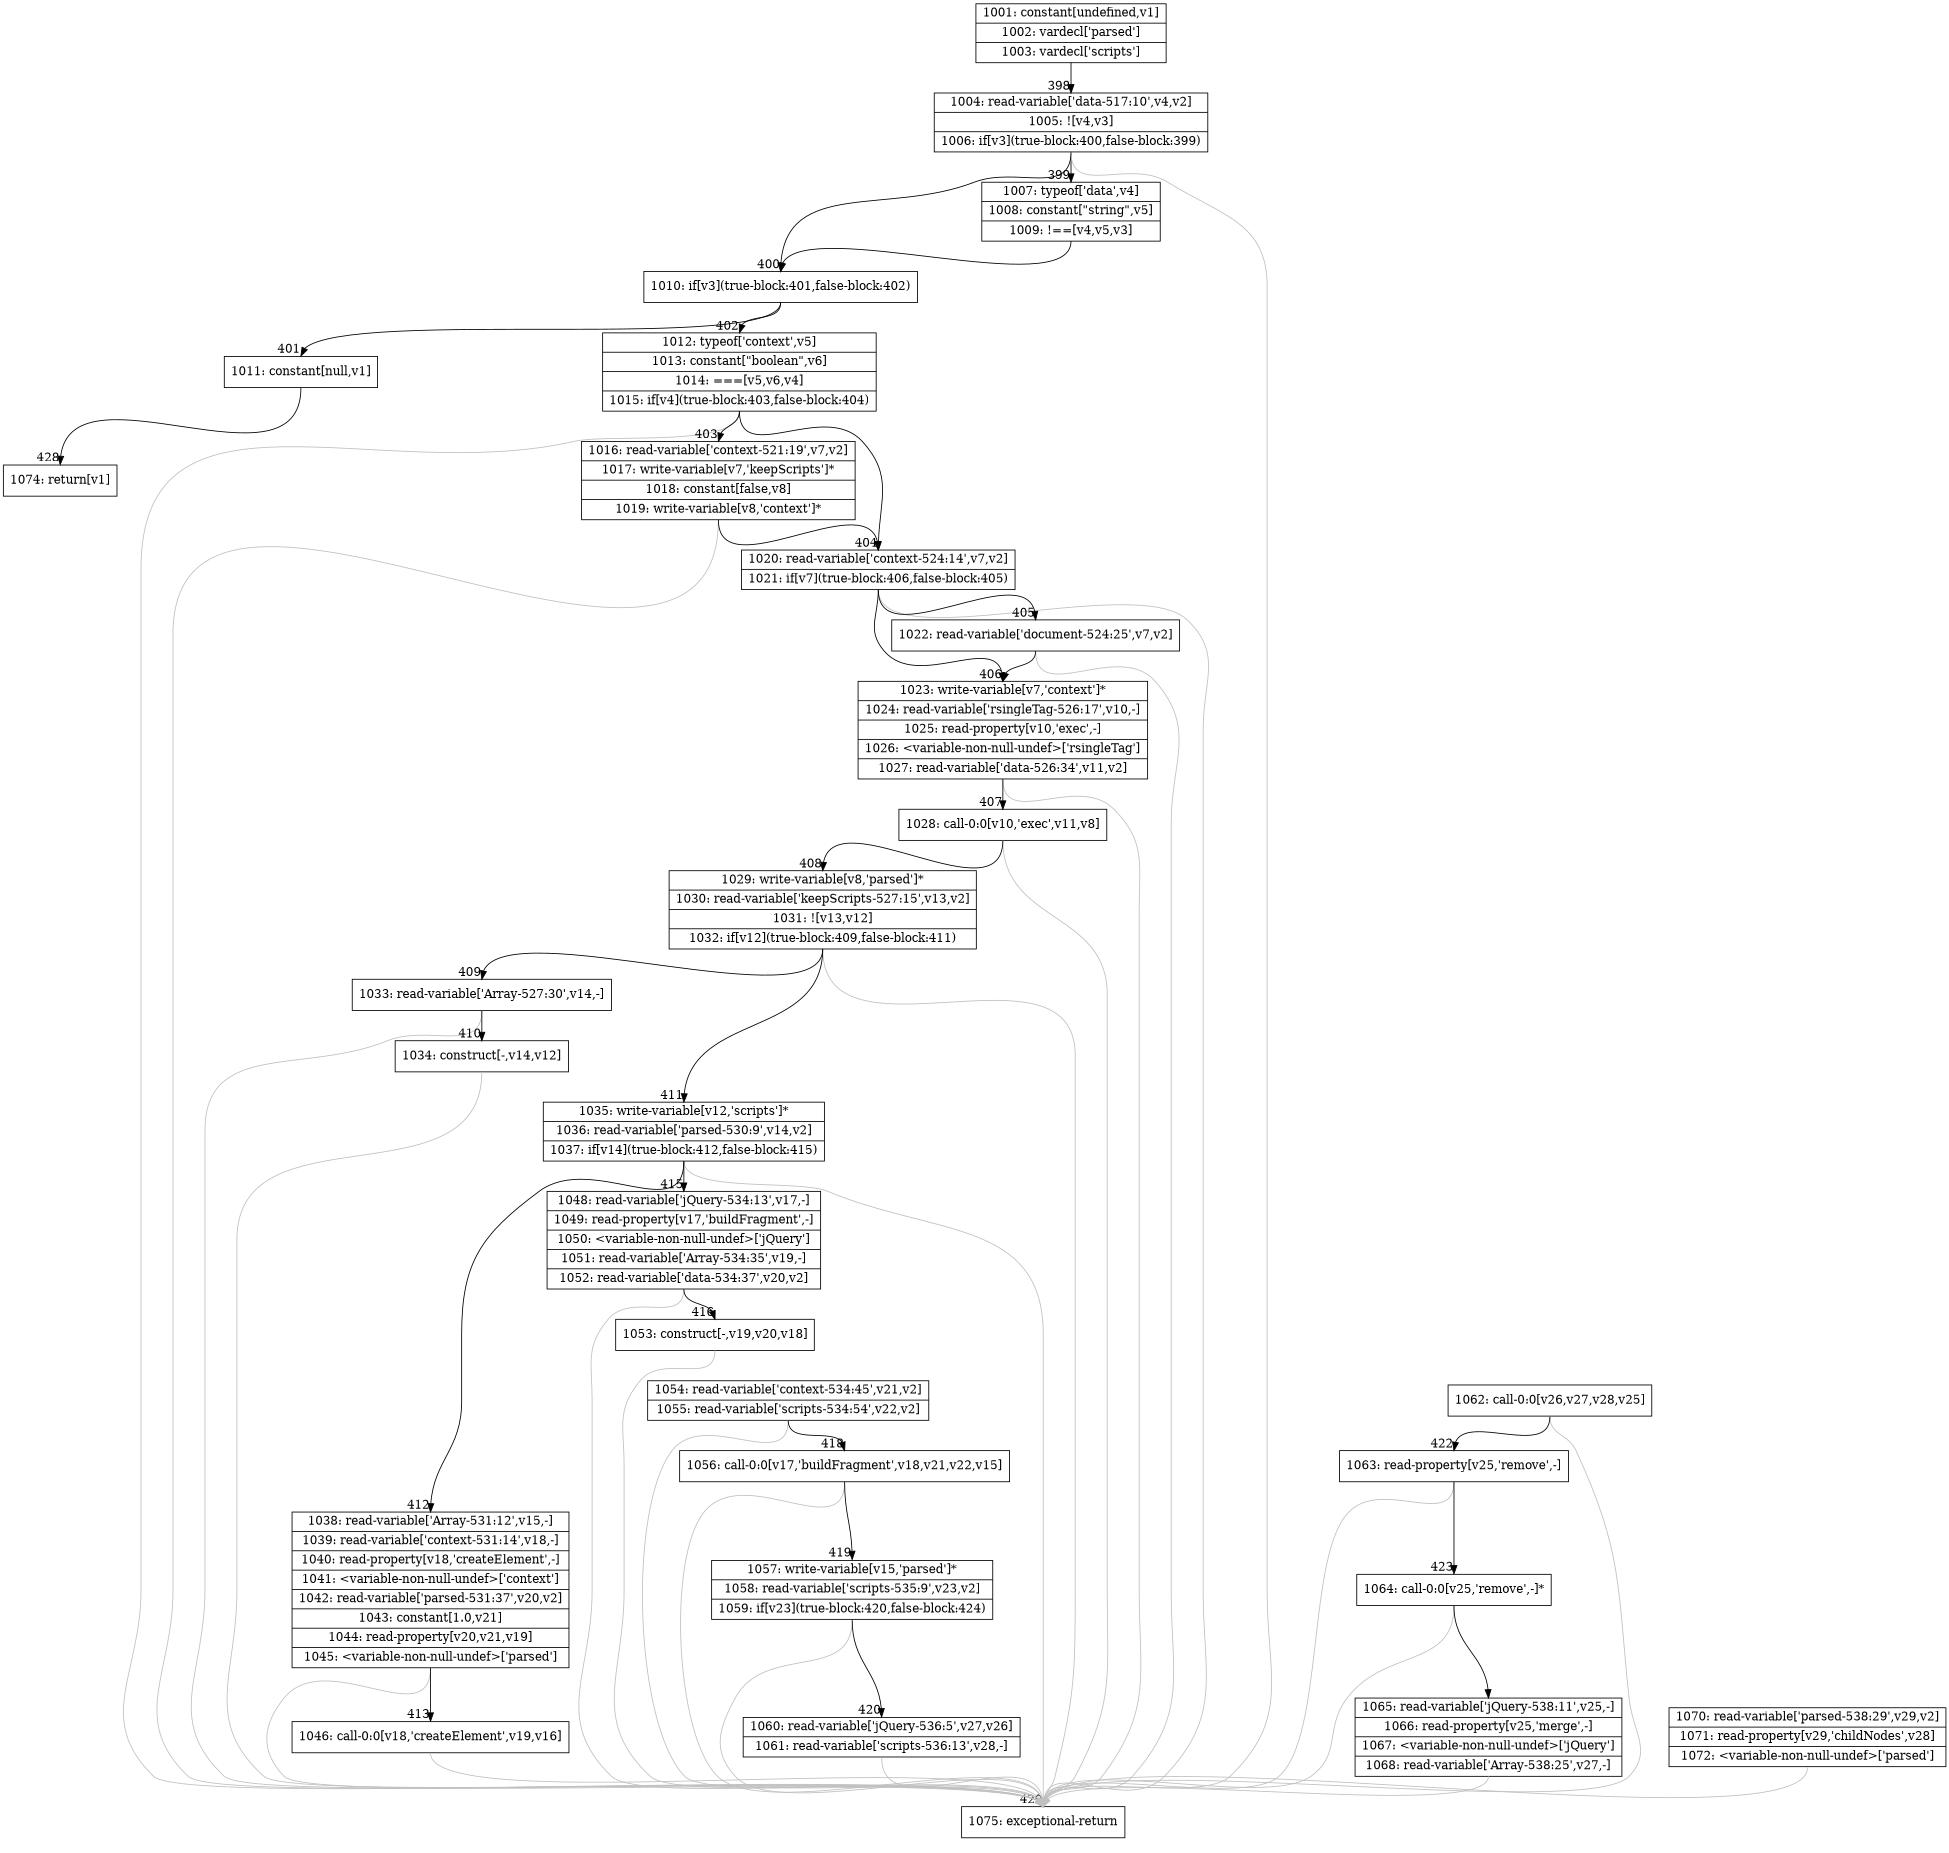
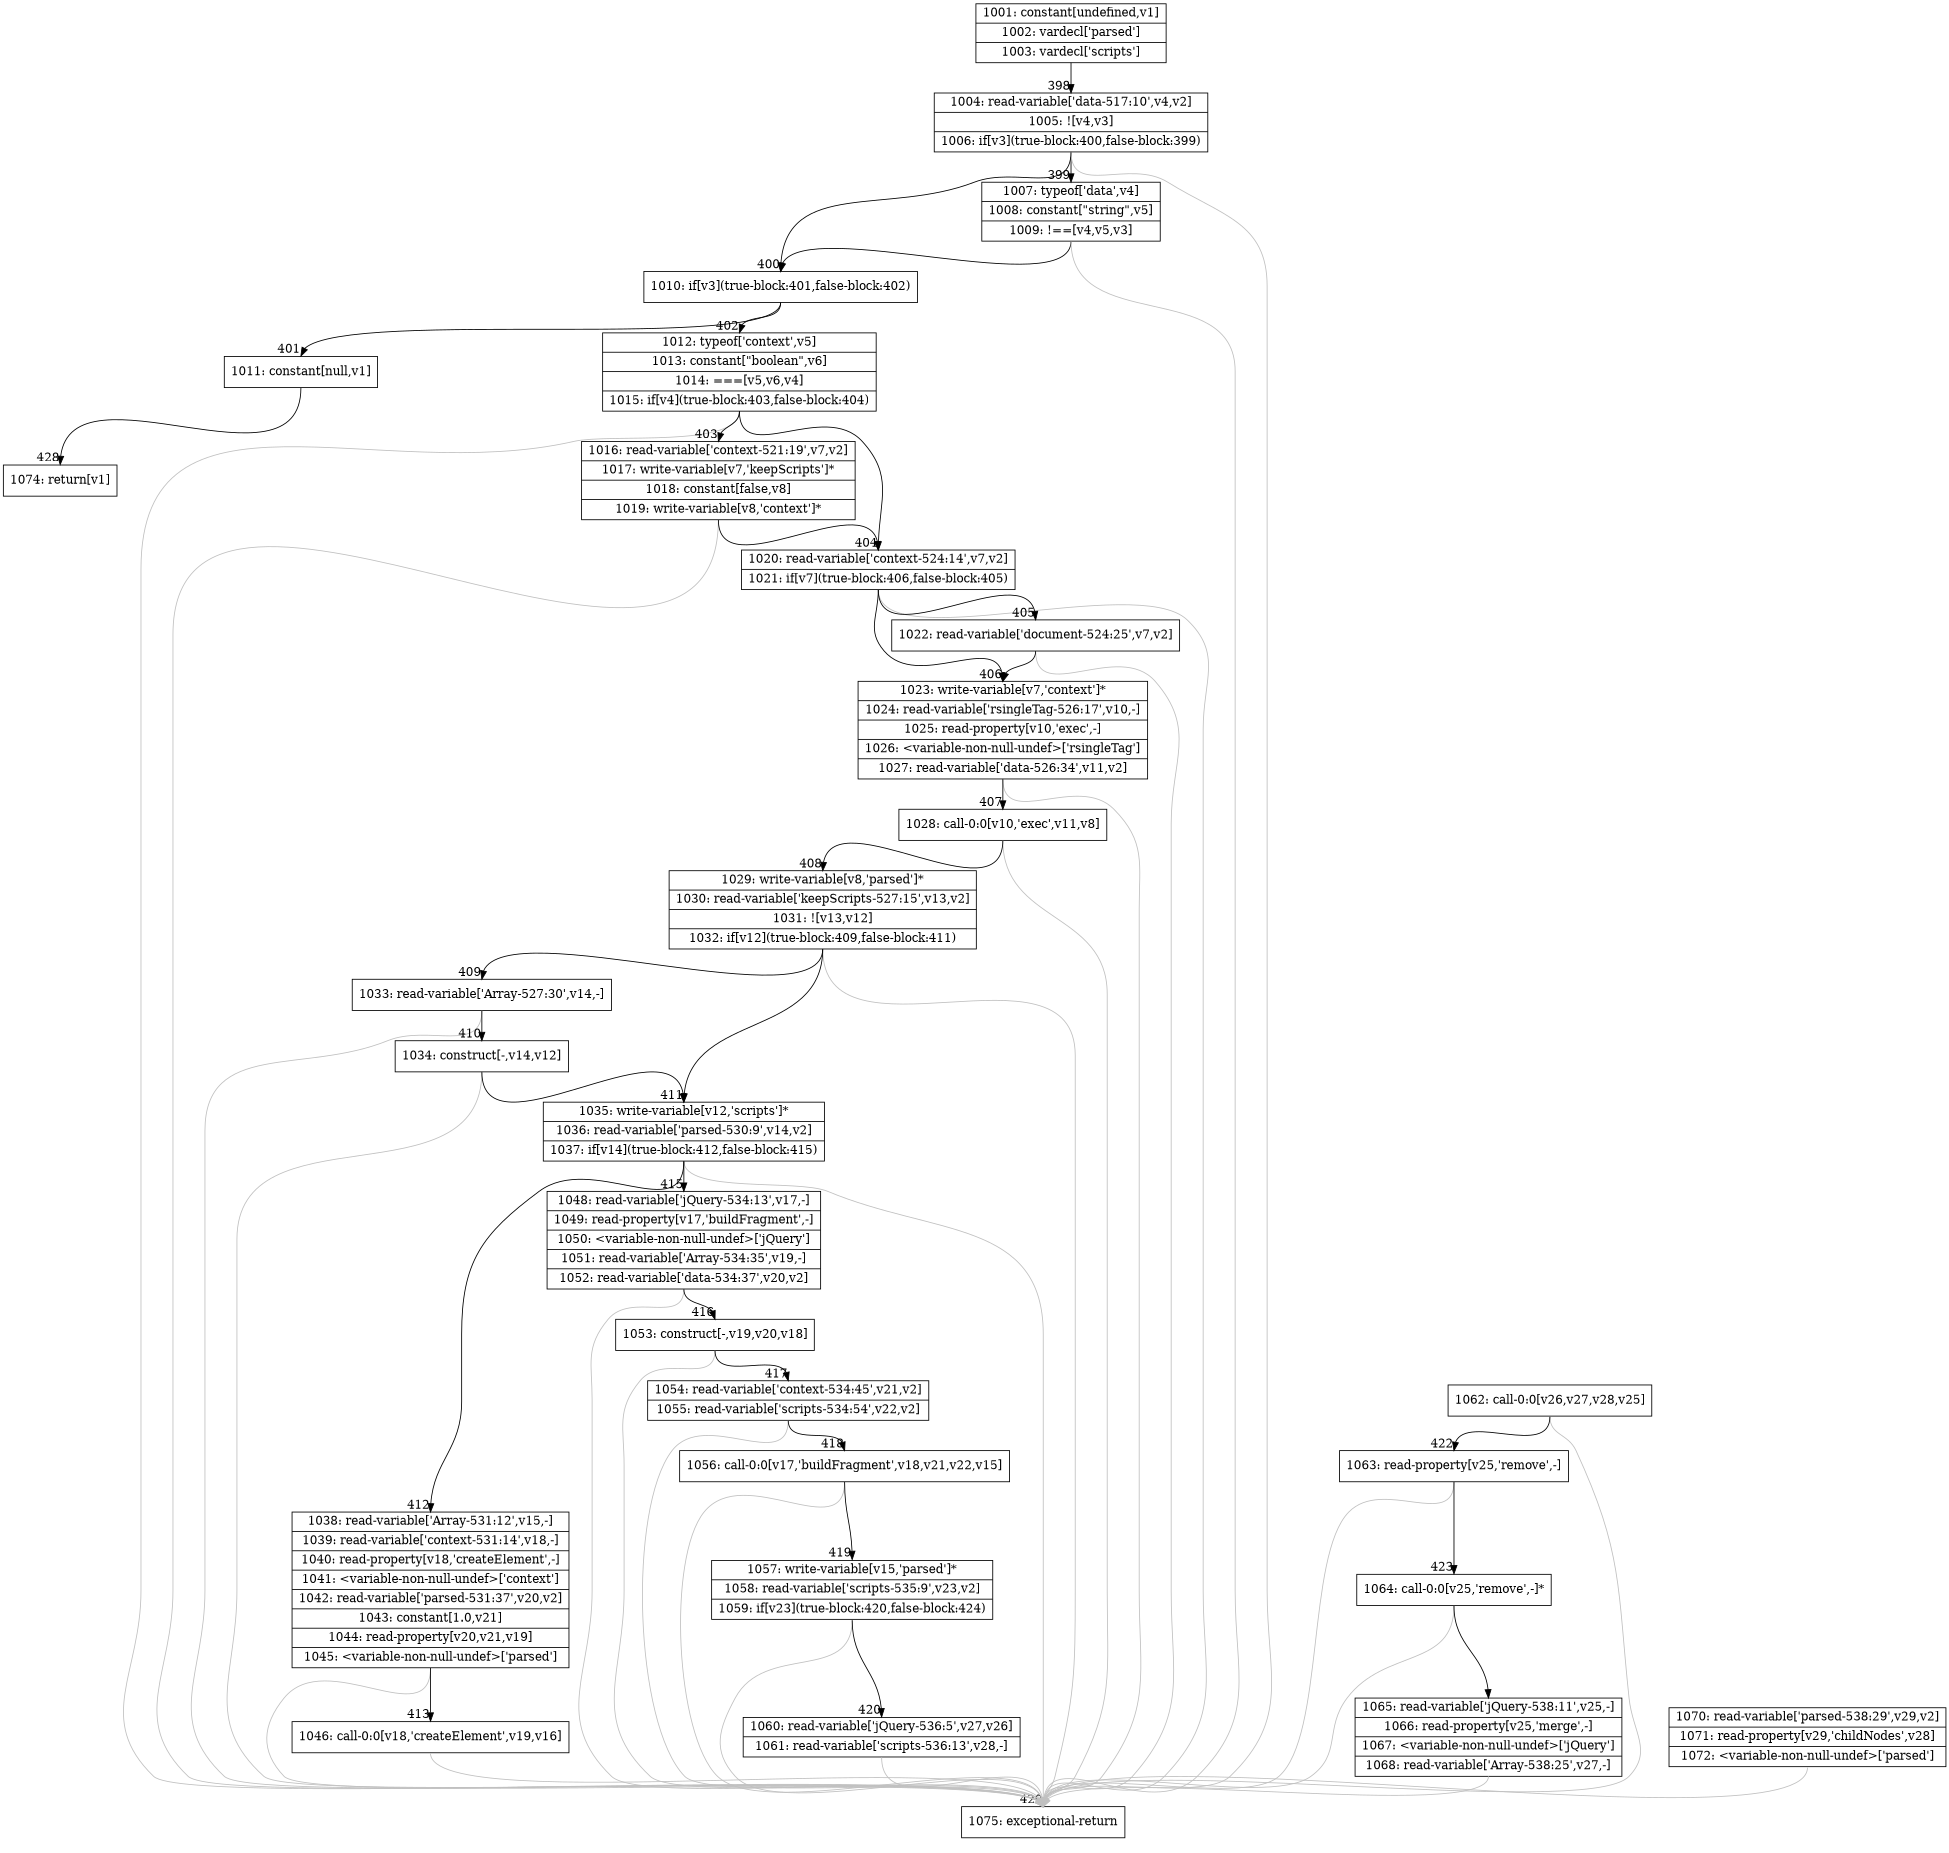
  digraph {
    rankdir=TD
    node [shape=record]
    edge [headport=n tailport=s]
    n1 [label="{1001: constant[undefined,v1]|1002: vardecl['parsed']|1003: vardecl['scripts']}"]
    n2 [label="{1004: read-variable['data-517:10',v4,v2]|1005: ![v4,v3]|1006: if[v3](true-block:400,false-block:399)}"]
    n3 [label="{1010: if[v3](true-block:401,false-block:402)}"]
    n4 [label="{1007: typeof['data',v4]|1008: constant[\"string\",v5]|1009: !==[v4,v5,v3]}"]
    n5 [label="{1075: exceptional-return}"]
    n6 [label="{1011: constant[null,v1]}"]
    n7 [label="{1012: typeof['context',v5]|1013: constant[\"boolean\",v6]|1014: ===[v5,v6,v4]|1015: if[v4](true-block:403,false-block:404)}"]
    n8 [label="{1074: return[v1]}"]
    n9 [label="{1016: read-variable['context-521:19',v7,v2]|1017: write-variable[v7,'keepScripts']*|1018: constant[false,v8]|1019: write-variable[v8,'context']*}"]
    n10 [label="{1020: read-variable['context-524:14',v7,v2]|1021: if[v7](true-block:406,false-block:405)}"]
    n11 [label="{1023: write-variable[v7,'context']*|1024: read-variable['rsingleTag-526:17',v10,-]|1025: read-property[v10,'exec',-]|1026: \<variable-non-null-undef\>['rsingleTag']|1027: read-variable['data-526:34',v11,v2]}"]
    n12 [label="{1022: read-variable['document-524:25',v7,v2]}"]
    n13 [label="{1028: call-0:0[v10,'exec',v11,v8]}"]
    n14 [label="{1029: write-variable[v8,'parsed']*|1030: read-variable['keepScripts-527:15',v13,v2]|1031: ![v13,v12]|1032: if[v12](true-block:409,false-block:411)}"]
    n15 [label="{1035: write-variable[v12,'scripts']*|1036: read-variable['parsed-530:9',v14,v2]|1037: if[v14](true-block:412,false-block:415)}"]
    n16 [label="{1033: read-variable['Array-527:30',v14,-]}"]
    n17 [label="{1038: read-variable['Array-531:12',v15,-]|1039: read-variable['context-531:14',v18,-]|1040: read-property[v18,'createElement',-]|1041: \<variable-non-null-undef\>['context']|1042: read-variable['parsed-531:37',v20,v2]|1043: constant[1.0,v21]|1044: read-property[v20,v21,v19]|1045: \<variable-non-null-undef\>['parsed']}"]
    n18 [label="{1048: read-variable['jQuery-534:13',v17,-]|1049: read-property[v17,'buildFragment',-]|1050: \<variable-non-null-undef\>['jQuery']|1051: read-variable['Array-534:35',v19,-]|1052: read-variable['data-534:37',v20,v2]}"]
    n19 [label="{1034: construct[-,v14,v12]}"]
    n20 [label="{1046: call-0:0[v18,'createElement',v19,v16]}"]
    n21 [label="{1053: construct[-,v19,v20,v18]}"]
    n22 [label="{1054: read-variable['context-534:45',v21,v2]|1055: read-variable['scripts-534:54',v22,v2]}"]
    n23 [label="{1056: call-0:0[v17,'buildFragment',v18,v21,v22,v15]}"]
    n24 [label="{1057: write-variable[v15,'parsed']*|1058: read-variable['scripts-535:9',v23,v2]|1059: if[v23](true-block:420,false-block:424)}"]
    n25 [label="{1060: read-variable['jQuery-536:5',v27,v26]|1061: read-variable['scripts-536:13',v28,-]}"]
    n26 [label="{1065: read-variable['jQuery-538:11',v25,-]|1066: read-property[v25,'merge',-]|1067: \<variable-non-null-undef\>['jQuery']|1068: read-variable['Array-538:25',v27,-]}"]
    n27 [label="{1062: call-0:0[v26,v27,v28,v25]}"]
    n28 [label="{1063: read-property[v25,'remove',-]}"]
    n29 [label="{1064: call-0:0[v25,'remove',-]*}"]
    n30 [label="{1070: read-variable['parsed-538:29',v29,v2]|1071: read-property[v29,'childNodes',v28]|1072: \<variable-non-null-undef\>['parsed']}"]
    n1 -> n2 [headlabel="      398"]
    n2 -> n3 [headlabel="      400"]
    n2 -> n4 [headlabel="      399"]
    n2 -> n5 [color=gray headlabel="      429"]
    n3 -> n6 [headlabel="      401"]
    n3 -> n7 [headlabel="      402"]
    n4 -> n3
+   n4 -> n5 [color=gray]
    n6 -> n8 [headlabel="      428"]
    n7 -> n5 [color=gray]
    n7 -> n9 [headlabel="      403"]
    n7 -> n10 [headlabel="      404"]
    n9 -> n5 [color=gray]
    n9 -> n10
    n10 -> n5 [color=gray]
    n10 -> n11 [headlabel="      406"]
    n10 -> n12 [headlabel="      405"]
    n11 -> n5 [color=gray]
    n11 -> n13 [headlabel="      407"]
    n12 -> n5 [color=gray]
    n12 -> n11
    n13 -> n5 [color=gray]
    n13 -> n14 [headlabel="      408"]
    n14 -> n5 [color=gray]
    n14 -> n15 [headlabel="      411"]
    n14 -> n16 [headlabel="      409"]
    n15 -> n5 [color=gray]
    n15 -> n17 [headlabel="      412"]
    n15 -> n18 [headlabel="      415"]
    n16 -> n5 [color=gray]
    n16 -> n19 [headlabel="      410"]
    n17 -> n5 [color=gray]
    n17 -> n20 [headlabel="      413"]
    n18 -> n5 [color=gray]
    n18 -> n21 [headlabel="      416"]
    n19 -> n5 [color=gray]
+   n19 -> n15
    n20 -> n5 [color=gray]
    n21 -> n5 [color=gray]
+   n21 -> n22 [headlabel="      417"]
    n22 -> n5 [color=gray]
    n22 -> n23 [headlabel="      418"]
    n23 -> n5 [color=gray]
    n23 -> n24 [headlabel="      419"]
    n24 -> n5 [color=gray]
    n24 -> n25 [headlabel="      420"]
    n25 -> n5 [color=gray]
    n26 -> n5 [color=gray]
    n27 -> n5 [color=gray]
    n27 -> n28 [headlabel="      422"]
    n28 -> n5 [color=gray]
    n28 -> n29 [headlabel="      423"]
    n29 -> n5 [color=gray]
    n29 -> n26
    n30 -> n5 [color=gray]
  }
